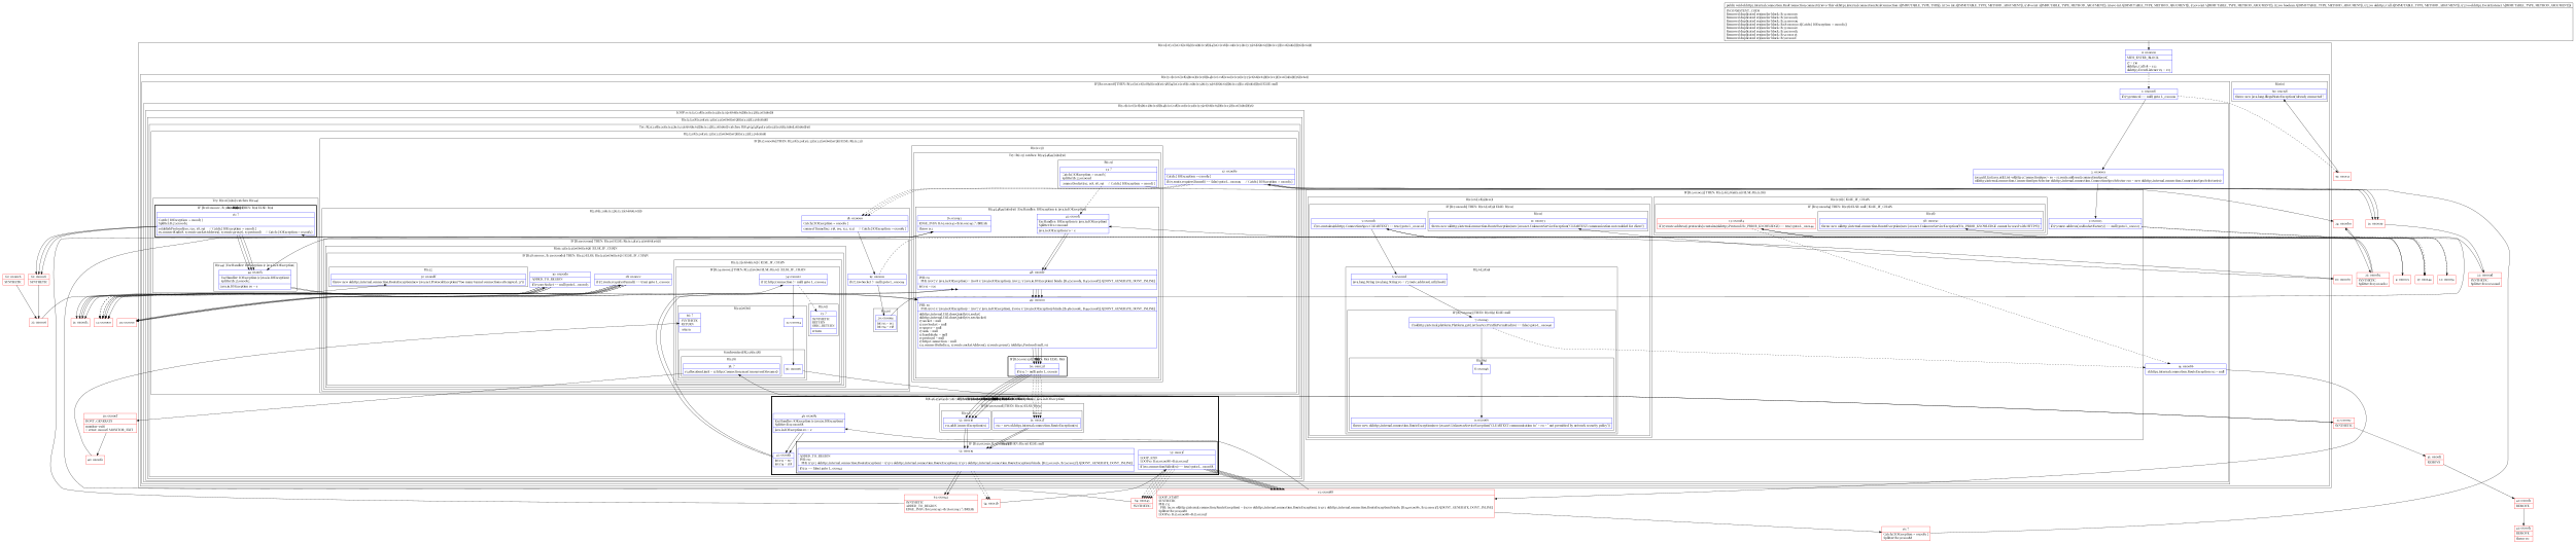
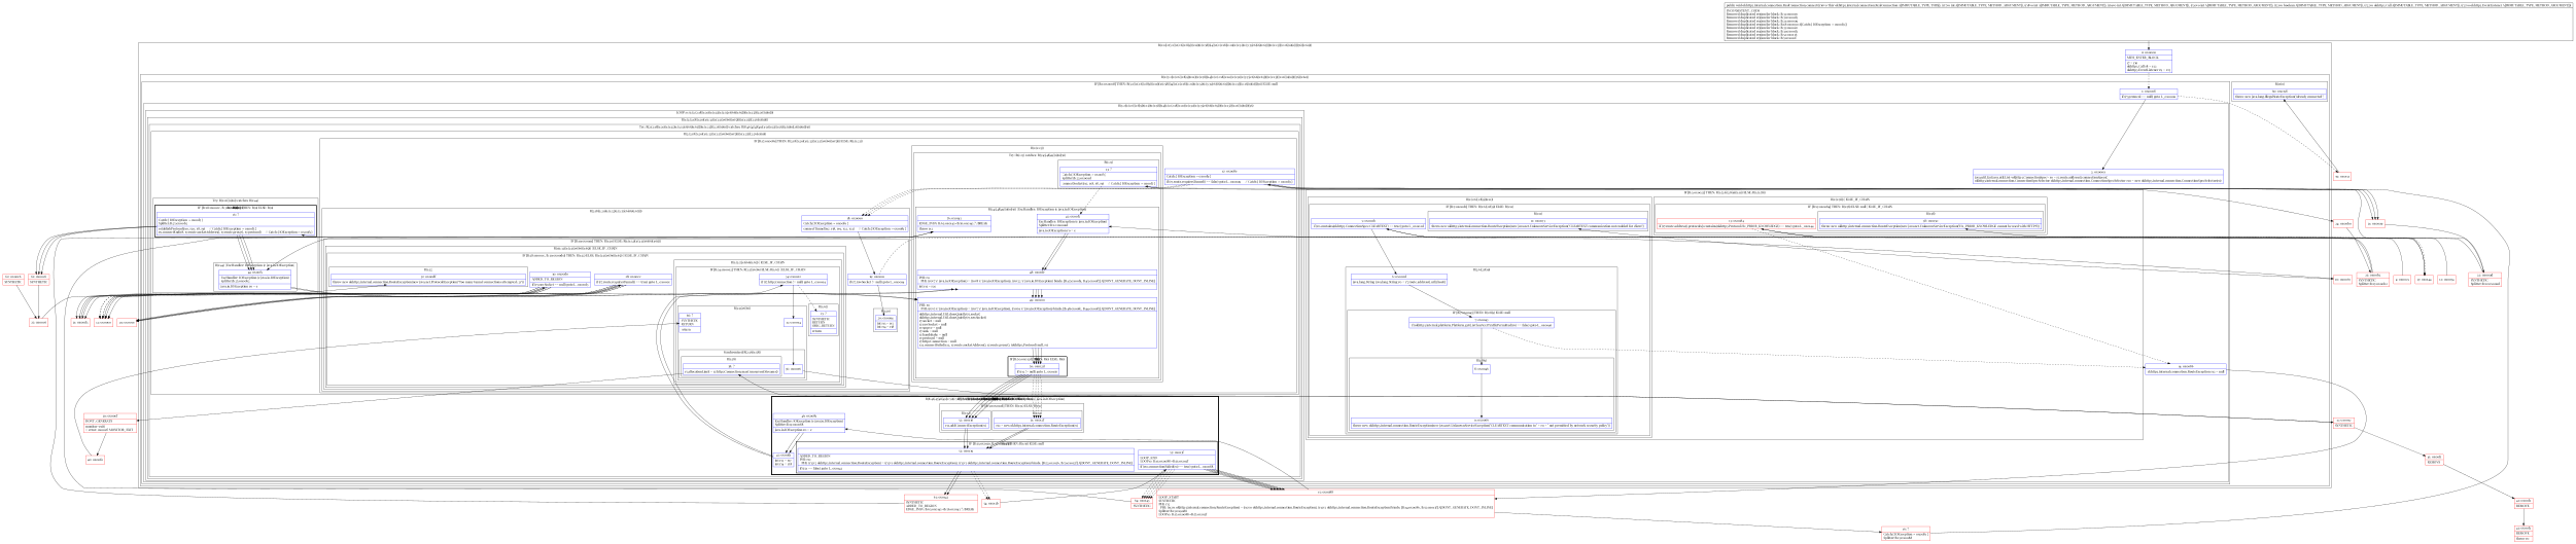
  digraph {
    fontname="Playfair Display"
    node [color=blue fontname="Playfair Display" shape=record]
    edge [fontname="Playfair Display"]
    n1 [label="{8\:\ 0x0046}"]
    n2 [label="{9\:\ 0x0066|throw new okhttp3.internal.connection.RouteException(new java.net.UnknownServiceException(\"CLEARTEXT communication to \" + r0 + \" not permitted by network security policy\"))\l}"]
    n3 [label="{7\:\ 0x0043|if (okhttp3.internal.platform.Platform.get().isCleartextTrafficPermitted(r0) == false) goto L_0x0046\l}"]
    n4 [label="{6\:\ 0x002d|java.lang.String java.lang.String r0 = r7.route.address().url().host()\l}"]
    n5 [label="{11\:\ 0x0073|throw new okhttp3.internal.connection.RouteException(new java.net.UnknownServiceException(\"CLEARTEXT communication not enabled for client\"))\l}"]
    n6 [label="{5\:\ 0x002b|if (r0.contains(okhttp3.ConnectionSpec.CLEARTEXT) == true) goto L_0x002d\l}"]
    n7 [label="{58\:\ 0x0150|throw new okhttp3.internal.connection.RouteException(new java.net.UnknownServiceException(\"H2_PRIOR_KNOWLEDGE cannot be used with HTTPS\"))\l}"]
    n8 [color=red label="{13\:\ 0x0084|if (r7.route.address().protocols().contains(okhttp3.Protocol.H2_PRIOR_KNOWLEDGE) == true) goto L_0x0144\l}"]
-   n9 [label="{3\:\ 0x0023|if (r7.route.address().sslSocketFactory() == null) goto L_0x0025\l}"]
    n10 [label="{20\:\ 0x00a4|int r13 = r17\lint r14 = r18\l}"]
    n11 [label="{32\:\ 0x00df|throw new okhttp3.internal.connection.RouteException(new java.net.ProtocolException(\"Too many tunnel connections attempted: 21\"))\l}"]
    n12 [label="{38\:\ ?|r7.allocationLimit = r7.http2Connection.maxConcurrentStreams()\l}"]
    n13 [label="{36\:\ 0x00e6}"]
    n14 [label="{35\:\ 0x00e4}"]
    n15 [label="{66\:\ ?|SYNTHETIC\lRETURN\l|return\l}"]
    n16 [label="{65\:\ ?|SYNTHETIC\lRETURN\lORIG_RETURN\l|return\l}"]
    n17 [label="{34\:\ 0x00e2|if (r7.http2Connection != null) goto L_0x00e4\l}"]
    n18 [label="{28\:\ 0x00cc|if (r7.route.requiresTunnel() == true) goto L_0x00ce\l}"]
    n19 [label="{30\:\ 0x00d0|ADDED_TO_REGION\l|if (r7.rawSocket == null) goto L_0x00d3\l}"]
    n20 [label="{19\:\ 0x00a1|if (r7.rawSocket != null) goto L_0x00a4\l}"]
    n21 [label="{18\:\ 0x0090|Catch:\{ IOException \-\> 0x00f9 \}\l|connectTunnel(r17, r18, r19, r22, r23)     \/\/ Catch:\{ IOException \-\> 0x00f9 \}\l}"]
    n22 [label="{23\:\ ?|Catch:\{ IOException \-\> 0x00f7 \}\lSplitter:B:22:0x00ad\l|connectSocket(r17, r18, r8, r9)     \/\/ Catch:\{ IOException \-\> 0x00f7 \}\l}"]
    n23 [label="{50\:\ 0x012d|if (r12 != null) goto L_0x0136\l}"]
    n24 [label="{45\:\ 0x00f7|ExcHandler: IOException (e java.io.IOException)\lSplitter:B:22:0x00ad\l|java.io.IOException r0 = e\l}"]
    n25 [label="{48\:\ 0x00fe|PHI: r0 \l  PHI: (r0v7 'e' java.io.IOException) = (r0v8 'e' java.io.IOException), (r0v22 'e' java.io.IOException) binds: [B:47:0x00fa, B:45:0x00f7] A[DONT_GENERATE, DONT_INLINE]\l|int r15 = r20\l}"]
    n26 [label="{49\:\ 0x0100|PHI: r0 \l  PHI: (r0v5 'e' java.io.IOException) = (r0v7 'e' java.io.IOException), (r0v19 'e' java.io.IOException) binds: [B:48:0x00fe, B:44:0x00f5] A[DONT_GENERATE, DONT_INLINE]\l|okhttp3.internal.Util.closeQuietly(r7.socket)\lokhttp3.internal.Util.closeQuietly(r7.rawSocket)\lr7.socket = null\lr7.rawSocket = null\lr7.source = null\lr7.sink = null\lr7.handshake = null\lr7.protocol = null\lr7.http2Connection = null\lr23.connectFailed(r22, r7.route.socketAddress(), r7.route.proxy(), (okhttp3.Protocol) null, r0)\l}"]
    n27 [label="{56\:\ 0x0143|EDGE_INSN: B:63:0x0143\-\>B:56:0x0143 ?: BREAK  \l|throw r12\l}"]
    n28 [label="{17\:\ 0x008e|Catch:\{ IOException \-\> 0x00f9 \}\l|if (r7.route.requiresTunnel() == false) goto L_0x00a9     \/\/ Catch:\{ IOException \-\> 0x00f9 \}\l}"]
    n29 [label="{26\:\ ?|Catch:\{ IOException \-\> 0x00f5 \}\lSplitter:B:25:0x00b2\l|establishProtocol(r10, r20, r8, r9)     \/\/ Catch:\{ IOException \-\> 0x00f5 \}\lr9.connectEnd(r8, r7.route.socketAddress(), r7.route.proxy(), r7.protocol)     \/\/ Catch:\{ IOException \-\> 0x00f5 \}\l}"]
    n30 [label="{44\:\ 0x00f5|ExcHandler: IOException (e java.io.IOException)\lSplitter:B:25:0x00b2\l|java.io.IOException r0 = e\l}"]
    n31 [label="{51\:\ 0x012f|r12 = new okhttp3.internal.connection.RouteException(r0)\l}"]
    n32 [label="{52\:\ 0x0136|r12.addConnectException(r0)\l}"]
    n33 [label="{55\:\ 0x013f|LOOP_END\lLOOP:0: B:15:0x0088\-\>B:55:0x013f\l|if (r10.connectionFailed(r0) == true) goto L_0x0088\l}"]
    n34 [label="{53\:\ 0x0139|ADDED_TO_REGION\lPHI: r12 \l  PHI: (r12v2 okhttp3.internal.connection.RouteException) = (r12v1 okhttp3.internal.connection.RouteException), (r12v3 okhttp3.internal.connection.RouteException) binds: [B:52:0x0136, B:51:0x012f] A[DONT_GENERATE, DONT_INLINE]\l|if (r21 == false) goto L_0x0143\l}"]
    n35 [label="{46\:\ 0x00f9|ExcHandler: IOException (e java.io.IOException)\lSplitter:B:15:0x0088\l|java.io.IOException r0 = e\l}"]
    n36 [label="{47\:\ 0x00fa|int r13 = r17\lint r14 = r18\l}"]
    n37 [label="{2\:\ 0x000a|java.util.List java.util.List\<okhttp3.ConnectionSpec\> r0 = r7.route.address().connectionSpecs()\lokhttp3.internal.connection.ConnectionSpecSelector okhttp3.internal.connection.ConnectionSpecSelector r10 = new okhttp3.internal.connection.ConnectionSpecSelector(r0)\l}"]
    n38 [label="{14\:\ 0x0086|okhttp3.internal.connection.RouteException r12 = null\l}"]
    n39 [label="{1\:\ 0x0008|if (r7.protocol == null) goto L_0x000a\l}"]
    n40 [label="{60\:\ 0x0158|throw new java.lang.IllegalStateException(\"already connected\")\l}"]
    n41 [label="{0\:\ 0x0000|MTH_ENTER_BLOCK\l|r7 = r16\lokhttp3.Call r8 = r22\lokhttp3.EventListener r9 = r23\l}"]
    n42 [color=red label="{10\:\ 0x0067}"]
    n43 [color=red label="{57\:\ 0x0144}"]
    n44 [color=red label="{4\:\ 0x0025}"]
    n45 [color=red label="{12\:\ 0x0074}"]
    n46 [color=red label="{24\:\ 0x00b0}"]
    n47 [color=red label="{39\:\ 0x00ef|DONT_GENERATE\l|monitor\-exit(\l\/\/ error: 0x00ef: MONITOR_EXIT  \l}"]
    n48 [color=red label="{37\:\ 0x00e7|SYNTHETIC\l}"]
    n49 [color=red label="{29\:\ 0x00ce}"]
    n50 [color=red label="{33\:\ 0x00e0}"]
    n51 [color=red label="{31\:\ 0x00d3}"]
    n52 [color=red label="{21\:\ 0x00a9}"]
    n53 [color=red label="{61\:\ 0x00c6|SYNTHETIC\l}"]
    n54 [color=red label="{15\:\ 0x0088|LOOP_START\lSYNTHETIC\lPHI: r12 \l  PHI: (r12v1 okhttp3.internal.connection.RouteException) = (r12v0 okhttp3.internal.connection.RouteException), (r12v2 okhttp3.internal.connection.RouteException) binds: [B:14:0x0086, B:55:0x013f] A[DONT_GENERATE, DONT_INLINE]\lSplitter:B:15:0x9088\lLOOP:0: B:15:0x0088\-\>B:55:0x013f\l}"]
    n55 [color=red label="{64\:\ 0x0143|SYNTHETIC\l}"]
    n56 [color=red label="{54\:\ 0x013b}"]
    n57 [color=red label="{63\:\ 0x0143|SYNTHETIC\lADDED_TO_REGION\lEDGE_INSN: B:63:0x0143\-\>B:56:0x0143 ?: BREAK  \l}"]
    n58 [color=red label="{59\:\ 0x0151}"]
    n59 [color=red label="{16\:\ ?|Catch:\{ IOException \-\> 0x00f9 \}\lSplitter:B:15:0x0088\l}"]
    n60 [color=red label="{22\:\ 0x00ad|SYNTHETIC\lSplitter:B:22:0x00ad\l}"]
    n61 [color=red label="{62\:\ 0x00c6|SYNTHETIC\l}"]
    n62 [color=red label="{27\:\ 0x00c6}"]
    n63 [color=red label="{25\:\ 0x00b2|SYNTHETIC\lSplitter:B:25:0x00b2\l}"]
    n64 [color=red label="{41\:\ 0x00f1|REMOVE\l}"]
    n65 [color=red label="{40\:\ 0x00f0}"]
    n66 [color=red label="{42\:\ 0x00f2|REMOVE\l}"]
    n67 [color=red label="{43\:\ 0x00f3|REMOVE\l|throw r0\l}"]
    n68 [label="{public void okhttp3.internal.connection.RealConnection.connect((r16v0 'this' okhttp3.internal.connection.RealConnection A[IMMUTABLE_TYPE, THIS]), (r17v0 int A[IMMUTABLE_TYPE, METHOD_ARGUMENT]), (r18v0 int A[IMMUTABLE_TYPE, METHOD_ARGUMENT]), (r19v0 int A[IMMUTABLE_TYPE, METHOD_ARGUMENT]), (r20v0 int A[IMMUTABLE_TYPE, METHOD_ARGUMENT]), (r21v0 boolean A[IMMUTABLE_TYPE, METHOD_ARGUMENT]), (r22v0 okhttp3.Call A[IMMUTABLE_TYPE, METHOD_ARGUMENT]), (r23v0 okhttp3.EventListener A[IMMUTABLE_TYPE, METHOD_ARGUMENT]))  | INCONSISTENT_CODE\lRemoved duplicated region for block: B:33:0x00e0 \lRemoved duplicated region for block: B:31:0x00d3 \lRemoved duplicated region for block: B:21:0x00a9 \lRemoved duplicated region for block: B:18:0x0090 A[Catch:\{ IOException \-\> 0x00f9 \}]\lRemoved duplicated region for block: B:33:0x00e0 \lRemoved duplicated region for block: B:31:0x00d3 \lRemoved duplicated region for block: B:52:0x0136 \lRemoved duplicated region for block: B:51:0x012f \l}" color=""]
    subgraph cluster_1 {
      label="R(2:0|(2:(5:2|(1:(2:6|(2:8|9))(1:11))(1:(1:58))|14|(1:(2:(2:18|(1:20)(1:(1:32)(1:(3:35|e6|66)(1:65))))(1:(1:23))|(2:26|(0)(0))))|56)|(1:60)))"
      n41
      subgraph cluster_2 {
        label="R(2:(5:2|(1:(2:6|(2:8|9))(1:11))(1:(1:58))|14|(1:(2:(2:18|(1:20)(1:(1:32)(1:(3:35|e6|66)(1:65))))(1:(1:23))|(2:26|(0)(0))))|56)|(1:60))"
        subgraph cluster_3 {
          label="IF [B:1:0x0008] THEN: R(5:2|(1:(2:6|(2:8|9))(1:11))(1:(1:58))|14|(1:(2:(2:18|(1:20)(1:(1:32)(1:(3:35|e6|66)(1:65))))(1:(1:23))|(2:26|(0)(0))))|56) ELSE: null"
          n39
          subgraph cluster_4 {
            label="R(5:2|(1:(2:6|(2:8|9))(1:11))(1:(1:58))|14|(1:(2:(2:18|(1:20)(1:(1:32)(1:(3:35|e6|66)(1:65))))(1:(1:23))|(2:26|(0)(0))))|56)"
            n37
            n38
            subgraph cluster_5 {
              label="IF [B:3:0x0023] THEN: R(1:(2:6|(2:8|9))(1:11)) ELSE: R(1:(1:58))"
-             n9
              subgraph cluster_6 {
                label="R(1:(2:6|(2:8|9))(1:11))"
                subgraph cluster_7 {
                  label="IF [B:5:0x002b] THEN: R(2:6|(2:8|9)) ELSE: R(1:11)"
                  n6
                  subgraph cluster_8 {
                    label="R(2:6|(2:8|9))"
                    n4
                    subgraph cluster_9 {
                      label="IF [B:7:0x0043] THEN: R(2:8|9) ELSE: null"
                      n3
                      subgraph cluster_10 {
                        label="R(2:8|9)"
                        n1
                        n2
                      }
                    }
                  }
                  subgraph cluster_11 {
                    label="R(1:11)"
                    n5
                  }
                }
              }
              subgraph cluster_12 {
                label="R(1:(1:58)) | ELSE_IF_CHAIN\l"
                subgraph cluster_13 {
                  label="IF [B:13:0x0084] THEN: R(1:58) ELSE: null | ELSE_IF_CHAIN\l"
                  n8
                  subgraph cluster_14 {
                    label="R(1:58)"
                    n7
                  }
                }
              }
            }
            subgraph cluster_15 {
              label="LOOP:0: (1:(2:(2:18|(1:20)(1:(1:32)(1:(3:35|e6|66)(1:65))))(1:(1:23))|(2:26|(0)(0))))"
              subgraph cluster_16 {
                label="R(1:(2:(2:18|(1:20)(1:(1:32)(1:(3:35|e6|66)(1:65))))(1:(1:23))|(2:26|(0)(0))))"
                subgraph cluster_17 {
                  label="Try: R(2:(2:18|(1:20)(1:(1:32)(1:(3:35|e6|66)(1:65))))(1:(1:23))|(2:26|(0)(0))) catches: R(8:46|47|48|49|(1:51)(1:52)|(1:56)|(3:(0)(0)|26|(0)(0))|56)"
                  subgraph cluster_18 {
                    label="R(2:(2:18|(1:20)(1:(1:32)(1:(3:35|e6|66)(1:65))))(1:(1:23))|(2:26|(0)(0)))"
                    subgraph cluster_19 {
                      label="IF [B:17:0x008e] THEN: R(2:18|(1:20)(1:(1:32)(1:(3:35|e6|66)(1:65)))) ELSE: R(1:(1:23))"
                      n28
                      subgraph cluster_20 {
                        label="R(2:18|(1:20)(1:(1:32)(1:(3:35|e6|66)(1:65))))"
                        n21
                        subgraph cluster_21 {
                          label="IF [B:19:0x00a1] THEN: R(1:20) ELSE: R(1:(1:32)(1:(3:35|e6|66)(1:65)))"
                          n20
                          subgraph cluster_22 {
                            label="R(1:20)"
                            n10
                          }
                          subgraph cluster_23 {
                            label="R(1:(1:32)(1:(3:35|e6|66)(1:65))) | ELSE_IF_CHAIN\l"
                            subgraph cluster_24 {
                              label="IF [B:28:0x00cc, B:30:0x00d0] THEN: R(1:32) ELSE: R(1:(3:35|e6|66)(1:65)) | ELSE_IF_CHAIN\l"
                              n18
                              n19
                              subgraph cluster_25 {
                                label="R(1:32)"
                                n11
                              }
                              subgraph cluster_26 {
                                label="R(1:(3:35|e6|66)(1:65)) | ELSE_IF_CHAIN\l"
                                subgraph cluster_27 {
                                  label="IF [B:34:0x00e2] THEN: R(3:35|e6|66) ELSE: R(1:65) | ELSE_IF_CHAIN\l"
                                  n17
                                  subgraph cluster_28 {
                                    label="R(3:35|e6|66)"
                                    n14
                                    n15
                                    subgraph cluster_29 {
                                      label="Synchronized:R(2:36|(1:38))"
                                      n13
                                      subgraph cluster_30 {
                                        label="R(1:38)"
                                        n12
                                      }
                                    }
                                  }
                                  subgraph cluster_31 {
                                    label="R(1:65)"
                                    n16
                                  }
                                }
                              }
                            }
                          }
                        }
                      }
                      subgraph cluster_32 {
                        label="R(1:(1:23))"
                        subgraph cluster_33 {
                          label="Try: R(1:23) catches: R(5:45|48|49|(0)(0)|56)"
                          subgraph cluster_34 {
                            label="R(1:23)"
                            n22
                          }
                          subgraph cluster_35 {
                            label="R(5:45|48|49|(0)(0)|56) | ExcHandler: IOException (e java.io.IOException)\l"
                            n24
                            n25
                            n26
                            n27
                            subgraph cluster_36 {
                              label="IF [B:50:0x012d] THEN: R(0) ELSE: R(0)"
                              n23
                              subgraph cluster_37 {
                                label="R(0)"
                              }
                              subgraph cluster_38 {
                                label="R(0)"
                              }
                            }
                          }
                        }
                      }
                    }
                    subgraph cluster_39 {
                      label="Try: R(2:26|(0)(0)) catches: R(1:44)"
                      subgraph cluster_40 {
                        label="R(2:26|(0)(0))"
                        n29
                        subgraph cluster_41 {
                          label="IF [B:28:0x00cc, B:30:0x00d0] THEN: R(0) ELSE: R(0)"
                          subgraph cluster_42 {
                            label="R(0)"
                          }
                          subgraph cluster_43 {
                            label="R(0)"
                          }
                        }
                      }
                      subgraph cluster_44 {
                        label="R(1:44) | ExcHandler: IOException (e java.io.IOException)\l"
                        n30
                      }
                    }
                  }
                  subgraph cluster_45 {
                    label="R(8:46|47|48|49|(1:51)(1:52)|(1:56)|(3:(0)(0)|26|(0)(0))|56) | ExcHandler: IOException (e java.io.IOException)\l"
                    n35
                    n36
                    subgraph cluster_46 {
                      label="IF [B:50:0x012d] THEN: R(1:51) ELSE: R(1:52)"
                      subgraph cluster_47 {
                        label="R(1:51)"
                        n31
                      }
                      subgraph cluster_48 {
                        label="R(1:52)"
                        n32
                      }
                    }
                    subgraph cluster_49 {
                      label="IF [B:53:0x0139, B:55:0x013f] THEN: R(1:56) ELSE: null"
                      n33
                      n34
                      subgraph cluster_50 {
                        label="R(1:56)"
                      }
                    }
                    subgraph cluster_51 {
                      label="LOOP:0: (3:(0)(0)|26|(0)(0))"
                      subgraph cluster_52 {
                        label="R(3:(0)(0)|26|(0)(0))"
                        subgraph cluster_53 {
                          label="IF [B:17:0x008e] THEN: R(0) ELSE: R(0)"
                          subgraph cluster_54 {
                            label="R(0)"
                          }
                          subgraph cluster_55 {
                            label="R(0)"
                          }
                        }
                        subgraph cluster_56 {
                          label="IF [B:28:0x00cc, B:30:0x00d0] THEN: R(0) ELSE: R(0)"
                          subgraph cluster_57 {
                            label="R(0)"
                          }
                          subgraph cluster_58 {
                            label="R(0)"
                          }
                        }
                      }
                    }
                  }
                }
              }
            }
          }
        }
        subgraph cluster_59 {
          label="R(1:60)"
          n40
        }
      }
    }
    subgraph cluster_60 {
      label="R(8:46|47|48|49|(1:51)(1:52)|(1:56)|(3:(0)(0)|26|(0)(0))|56) | ExcHandler: IOException (e java.io.IOException)\l"
      subgraph cluster_61 {
        label="IF [B:50:0x012d] THEN: R(1:51) ELSE: R(1:52)"
        subgraph cluster_62 {
          label="R(1:51)"
        }
        subgraph cluster_63 {
          label="R(1:52)"
        }
      }
      subgraph cluster_64 {
        label="IF [B:53:0x0139, B:55:0x013f] THEN: R(1:56) ELSE: null"
        subgraph cluster_65 {
          label="R(1:56)"
        }
      }
      subgraph cluster_66 {
        label="LOOP:0: (3:(0)(0)|26|(0)(0))"
        subgraph cluster_67 {
          label="R(3:(0)(0)|26|(0)(0))"
          subgraph cluster_68 {
            label="IF [B:17:0x008e] THEN: R(0) ELSE: R(0)"
            subgraph cluster_69 {
              label="R(0)"
            }
            subgraph cluster_70 {
              label="R(0)"
            }
          }
          subgraph cluster_71 {
            label="IF [B:28:0x00cc, B:30:0x00d0] THEN: R(0) ELSE: R(0)"
            subgraph cluster_72 {
              label="R(0)"
            }
            subgraph cluster_73 {
              label="R(0)"
            }
          }
        }
      }
    }
    subgraph cluster_74 {
      label="R(5:45|48|49|(0)(0)|56) | ExcHandler: IOException (e java.io.IOException)\l"
      subgraph cluster_75 {
        label="IF [B:50:0x012d] THEN: R(0) ELSE: R(0)"
        subgraph cluster_76 {
          label="R(0)"
        }
        subgraph cluster_77 {
          label="R(0)"
        }
      }
    }
    subgraph cluster_78 {
      label="R(1:44) | ExcHandler: IOException (e java.io.IOException)\l"
    }
    n1 -> n2
    n3 -> n1
    n3 -> n38 [style=dashed]
    n4 -> n3
    n6 -> n4
    n6 -> n42 [style=solid]
    n8 -> n38 [style=dashed]
    n8 -> n43
-   n9 -> n44
-   n9 -> n45 [style=dashed]
-   n10 -> n46
    n12 -> n47
    n13 -> n48
    n14 -> n13
    n17 -> n14
    n17 -> n16 [style=dashed]
    n18 -> n49
    n18 -> n49
    n18 -> n49
    n18 -> n49
    n18 -> n50 [style=dashed]
    n18 -> n50 [style=dashed]
    n18 -> n50 [style=dashed]
    n18 -> n50 [style=dashed]
    n19 -> n50 [style=dashed]
    n19 -> n50 [style=dashed]
    n19 -> n50 [style=dashed]
    n19 -> n50 [style=dashed]
    n19 -> n51
    n19 -> n51
    n19 -> n51
    n19 -> n51
    n20 -> n10
    n20 -> n43 [style=dashed]
    n21 -> n20
    n22 -> n24 [style=dashed]
    n22 -> n46
    n23 -> n31 [style=dashed]
    n23 -> n31 [style=dashed]
    n23 -> n31 [style=dashed]
    n23 -> n31 [style=dashed]
    n23 -> n32
    n23 -> n32
    n23 -> n32
    n23 -> n32
    n24 -> n25
    n24 -> n25
    n25 -> n26
    n25 -> n26
    n25 -> n26
    n25 -> n26
    n26 -> n23
    n26 -> n23
    n26 -> n23
    n26 -> n23
    n28 -> n21 [style=dashed]
    n28 -> n21 [style=dashed]
    n28 -> n21 [style=dashed]
    n28 -> n52
    n28 -> n52
    n28 -> n52
    n29 -> n30
    n29 -> n30
    n29 -> n30
    n29 -> n53
    n29 -> n53
    n29 -> n53
    n30 -> n26
    n30 -> n26
    n31 -> n34
    n31 -> n34
    n32 -> n34
    n32 -> n34
    n33 -> n54
    n33 -> n54
    n33 -> n54
    n33 -> n54
    n33 -> n54
    n33 -> n55 [style=dashed]
    n33 -> n55 [style=dashed]
    n33 -> n55 [style=dashed]
    n33 -> n55 [style=dashed]
    n33 -> n55 [style=dashed]
    n34 -> n56 [style=dashed]
    n34 -> n56 [style=dashed]
    n34 -> n57
    n34 -> n57
    n35 -> n36
    n35 -> n36
    n36 -> n25
    n36 -> n25
-   n37 -> n9
    n38 -> n54
    n39 -> n37
    n39 -> n58 [style=dashed]
    n41 -> n39 [style=dashed]
    n42 -> n5
    n43 -> n7
    n44 -> n6
    n45 -> n8
    n46 -> n63
    n47 -> n65
    n48 -> n12
    n48 -> n64
    n49 -> n19
    n50 -> n17
    n51 -> n11
    n52 -> n60
    n53 -> n62
    n54 -> n35
    n54 -> n59
    n55 -> n27
    n56 -> n33
    n57 -> n27
    n58 -> n40
    n59 -> n28
+   n60 -> n22
    n60 -> n24
    n61 -> n62
    n62 -> n18
    n63 -> n29
    n63 -> n30
    n64 -> n66
    n65 -> n15
    n66 -> n67
    n68 -> n41
  }
